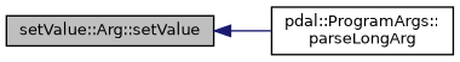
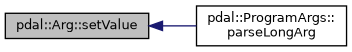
  digraph {
    rankdir=LR
    node [color=black fontname=Helvetica fontsize=10 shape=record style=filled]
-   n1 [fillcolor=grey75 fontcolor=black height=0.2 label="setValue::Arg::setValue" width=0.4]
+   n1 [fillcolor=grey75 fontcolor=black height=0.2 label="pdal::Arg::setValue" width=0.4]
    n2 [fillcolor=white height=0.2 label="pdal::ProgramArgs::\lparseLongArg" width=0.4]
    n1 -> n2 [color=midnightblue dir=back fontname=Helvetica fontsize=10 labelfontname=Helvetica labelfontsize=10 style=solid]
  }
